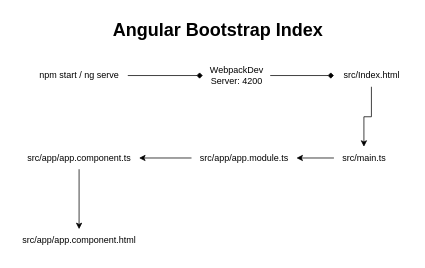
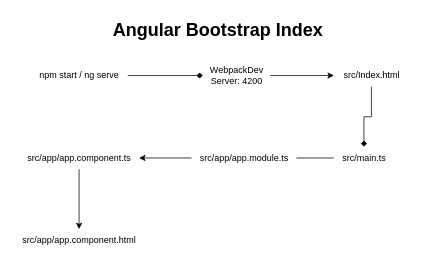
  <mxCell id="0" />
  <mxCell id="1" parent="0" />
  <mxCell id="2" value="" style="edgeStyle=orthogonalEdgeStyle;rounded=0;orthogonalLoop=1;jettySize=auto;html=1;endArrow=diamond;" edge="1" parent="1" source="3" target="5"><mxGeometry relative="1" as="geometry" /></mxCell>
  <mxCell id="3" value="npm start / ng serve" style="text;html=1;align=center;verticalAlign=middle;resizable=0;points=[];autosize=1;strokeColor=none;fillColor=none;" vertex="1" parent="1"><mxGeometry x="40" y="85" width="130" height="30" as="geometry" /></mxCell>
- <mxCell id="4" value="" style="edgeStyle=orthogonalEdgeStyle;rounded=0;orthogonalLoop=1;jettySize=auto;html=1;endArrow=diamond;" edge="1" parent="1" source="5" target="7"><mxGeometry relative="1" as="geometry" /></mxCell>
+ <mxCell id="4" value="" style="edgeStyle=orthogonalEdgeStyle;rounded=0;orthogonalLoop=1;jettySize=auto;html=1;" edge="1" parent="1" source="5" target="7"><mxGeometry relative="1" as="geometry" /></mxCell>
  <mxCell id="5" value="WebpackDev&lt;div&gt;Server: 4200&lt;/div&gt;" style="text;html=1;align=center;verticalAlign=middle;resizable=0;points=[];autosize=1;strokeColor=none;fillColor=none;" vertex="1" parent="1"><mxGeometry x="270" y="80" width="90" height="40" as="geometry" /></mxCell>
- <mxCell id="6" value="" style="edgeStyle=orthogonalEdgeStyle;rounded=0;orthogonalLoop=1;jettySize=auto;html=1;" edge="1" parent="1" source="7" target="9"><mxGeometry relative="1" as="geometry" /></mxCell>
+ <mxCell id="6" value="" style="edgeStyle=orthogonalEdgeStyle;rounded=0;orthogonalLoop=1;jettySize=auto;html=1;endArrow=diamond;" edge="1" parent="1" source="7" target="9"><mxGeometry relative="1" as="geometry" /></mxCell>
  <mxCell id="7" value="src/Index.html" style="text;html=1;align=center;verticalAlign=middle;resizable=0;points=[];autosize=1;strokeColor=none;fillColor=none;" vertex="1" parent="1"><mxGeometry x="445" y="85" width="100" height="30" as="geometry" /></mxCell>
- <mxCell id="8" value="" style="edgeStyle=orthogonalEdgeStyle;rounded=0;orthogonalLoop=1;jettySize=auto;html=1;" edge="1" parent="1" source="9" target="11"><mxGeometry relative="1" as="geometry" /></mxCell>
+ <mxCell id="8" value="" style="edgeStyle=orthogonalEdgeStyle;rounded=0;orthogonalLoop=1;jettySize=auto;html=1;endArrow=none;" edge="1" parent="1" source="9" target="11"><mxGeometry relative="1" as="geometry" /></mxCell>
  <mxCell id="9" value="src/main.ts" style="text;html=1;align=center;verticalAlign=middle;resizable=0;points=[];autosize=1;strokeColor=none;fillColor=none;" vertex="1" parent="1"><mxGeometry x="445" y="195" width="80" height="30" as="geometry" /></mxCell>
  <mxCell id="10" value="" style="edgeStyle=orthogonalEdgeStyle;rounded=0;orthogonalLoop=1;jettySize=auto;html=1;" edge="1" parent="1" source="11" target="13"><mxGeometry relative="1" as="geometry" /></mxCell>
  <mxCell id="11" value="src/app/app.module.ts" style="text;html=1;align=center;verticalAlign=middle;resizable=0;points=[];autosize=1;strokeColor=none;fillColor=none;" vertex="1" parent="1"><mxGeometry x="255" y="195" width="140" height="30" as="geometry" /></mxCell>
  <mxCell id="12" value="" style="edgeStyle=orthogonalEdgeStyle;rounded=0;orthogonalLoop=1;jettySize=auto;html=1;" edge="1" parent="1" source="13" target="14"><mxGeometry relative="1" as="geometry" /></mxCell>
  <mxCell id="13" value="src/app/app.component.ts" style="text;html=1;align=center;verticalAlign=middle;resizable=0;points=[];autosize=1;strokeColor=none;fillColor=none;" vertex="1" parent="1"><mxGeometry x="25" y="195" width="160" height="30" as="geometry" /></mxCell>
  <mxCell id="14" value="src/app/app.component.html" style="text;html=1;align=center;verticalAlign=middle;resizable=0;points=[];autosize=1;strokeColor=none;fillColor=none;" vertex="1" parent="1"><mxGeometry x="20" y="305" width="170" height="30" as="geometry" /></mxCell>
  <mxCell id="15" value="Angular Bootstrap Index" style="text;strokeColor=none;fillColor=none;html=1;fontSize=24;fontStyle=1;verticalAlign=middle;align=center;" vertex="1" parent="1"><mxGeometry x="240" y="20" width="100" height="40" as="geometry" /></mxCell>
